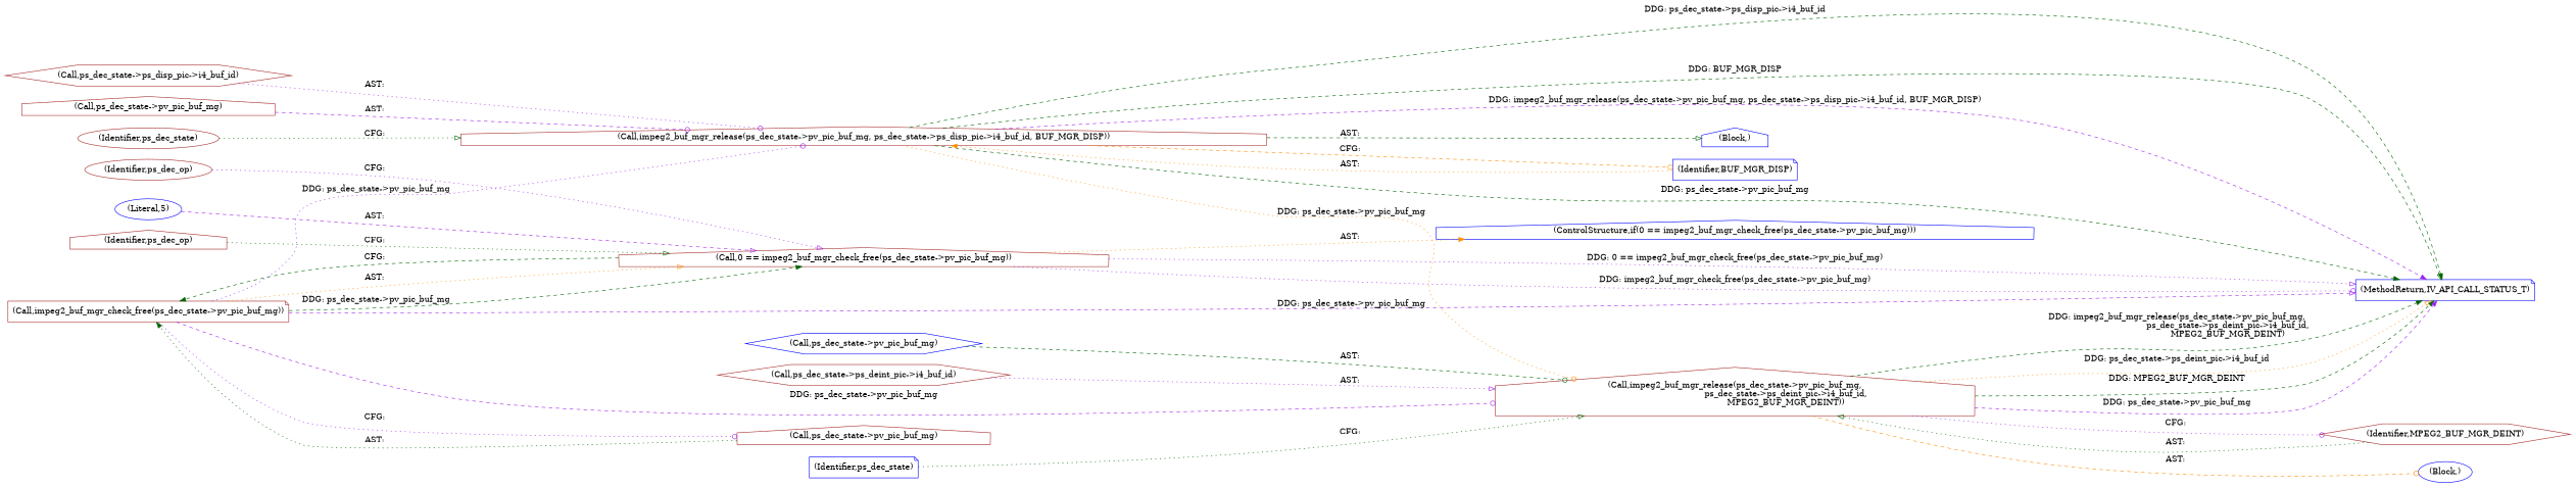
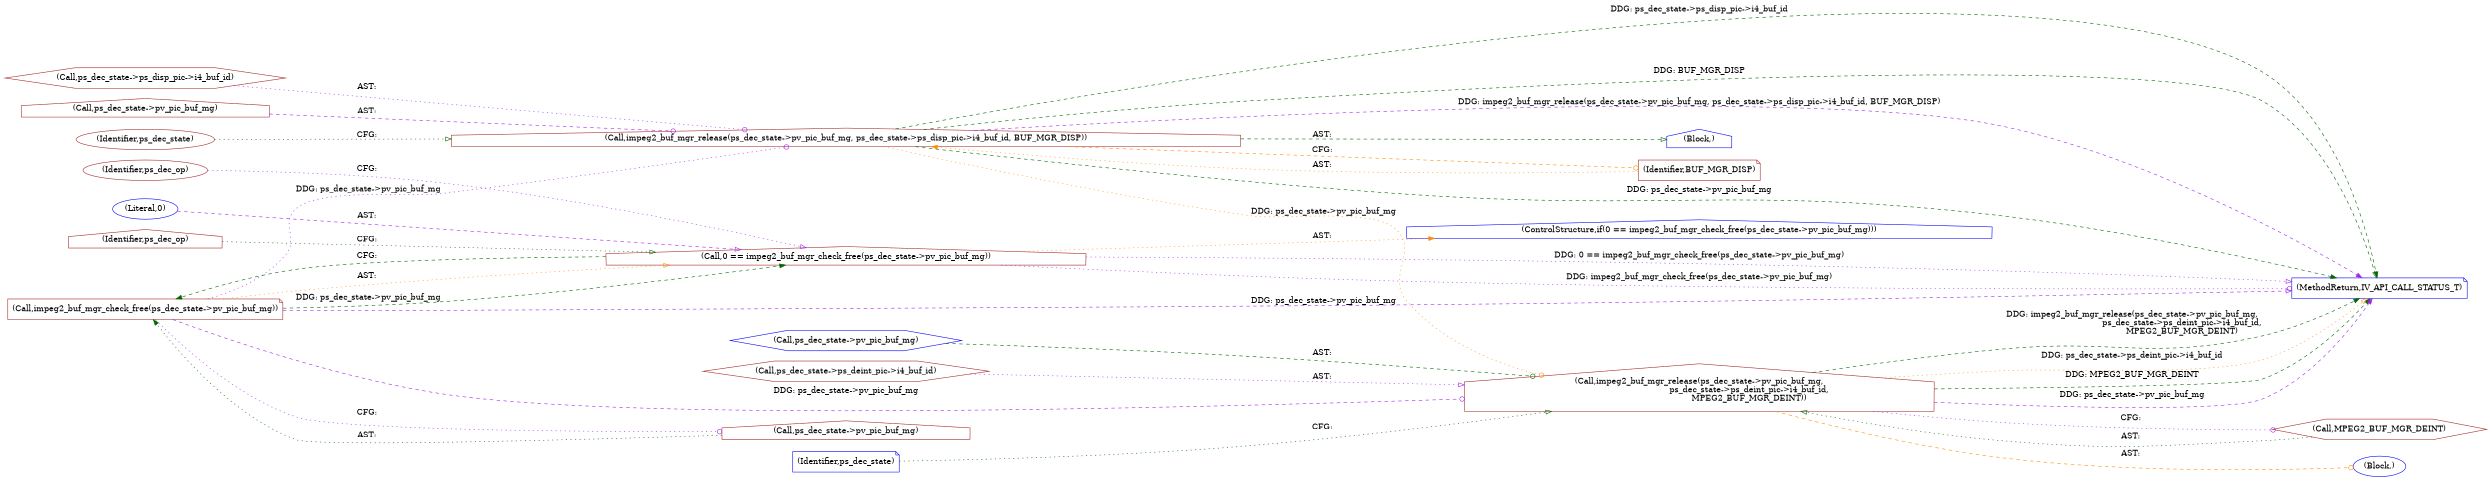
  digraph {
    rankdir=LR
    node [color=brown shape=house]
    edge [arrowhead=onormal color=darkgreen style=dotted]
    n1 [label="(Call,impeg2_buf_mgr_check_free(ps_dec_state->pv_pic_buf_mg))" shape=note]
    n2 [label="(Call,0 == impeg2_buf_mgr_check_free(ps_dec_state->pv_pic_buf_mg))"]
    n3 [label="(Call,impeg2_buf_mgr_release(ps_dec_state->pv_pic_buf_mg, ps_dec_state->ps_disp_pic->i4_buf_id, BUF_MGR_DISP))"]
    n4 [label="(Call,impeg2_buf_mgr_release(ps_dec_state->pv_pic_buf_mg,\n                                       ps_dec_state->ps_deint_pic->i4_buf_id,\n                                       MPEG2_BUF_MGR_DEINT))"]
    n5 [color=blue label="(MethodReturn,IV_API_CALL_STATUS_T)" shape=note]
    n6 [label="(Call,ps_dec_state->pv_pic_buf_mg)"]
    n7 [color=blue label="(ControlStructure,if(0 == impeg2_buf_mgr_check_free(ps_dec_state->pv_pic_buf_mg)))"]
    n8 [color=blue label="(Block,)"]
-   n9 [color=blue label="(Identifier,BUF_MGR_DISP)" shape=note]
-   n10 [label="(Identifier,MPEG2_BUF_MGR_DEINT)" shape=hexagon]
+   n9 [label="(Identifier,BUF_MGR_DISP)" shape=note]
+   n10 [label="(Call,MPEG2_BUF_MGR_DEINT)" shape=hexagon]
    n11 [color=blue label="(Block,)" shape=ellipse]
    n12 [label="(Identifier,ps_dec_op)" shape=ellipse]
    n13 [label="(Call,ps_dec_state->pv_pic_buf_mg)"]
-   n14 [color=blue label="(Literal,5)" shape=ellipse]
+   n14 [color=blue label="(Literal,0)" shape=ellipse]
    n15 [color=blue label="(Call,ps_dec_state->pv_pic_buf_mg)" shape=hexagon]
    n16 [label="(Call,ps_dec_state->ps_deint_pic->i4_buf_id)" shape=hexagon]
    n17 [label="(Identifier,ps_dec_state)" shape=ellipse]
    n18 [color=blue label="(Identifier,ps_dec_state)" shape=note]
    n19 [label="(Call,ps_dec_state->ps_disp_pic->i4_buf_id)" shape=hexagon]
    n20 [label="(Identifier,ps_dec_op)"]
    n1 -> n2 [color=darkorange label="AST: "]
    n1 -> n2 [arrowhead=normal label="DDG: ps_dec_state->pv_pic_buf_mg" style=dashed]
    n1 -> n3 [arrowhead=odot color=purple label="DDG: ps_dec_state->pv_pic_buf_mg"]
    n1 -> n4 [arrowhead=odot color=purple label="DDG: ps_dec_state->pv_pic_buf_mg" style=dashed]
    n1 -> n5 [color=purple label="DDG: ps_dec_state->pv_pic_buf_mg" style=dashed]
    n1 -> n6 [arrowhead=odot color=purple label="CFG: "]
    n2 -> n1 [arrowhead=normal label="CFG: " style=dashed]
    n2 -> n5 [color=purple label="DDG: 0 == impeg2_buf_mgr_check_free(ps_dec_state->pv_pic_buf_mg)"]
    n2 -> n5 [arrowhead=odot color=purple label="DDG: impeg2_buf_mgr_check_free(ps_dec_state->pv_pic_buf_mg)"]
    n2 -> n7 [arrowhead=normal color=darkorange label="AST: "]
    n3 -> n4 [arrowhead=odot color=darkorange label="DDG: ps_dec_state->pv_pic_buf_mg"]
    n3 -> n5 [arrowhead=normal label="DDG: ps_dec_state->pv_pic_buf_mg" style=dashed]
    n3 -> n5 [arrowhead=normal label="DDG: ps_dec_state->ps_disp_pic->i4_buf_id" style=dashed]
    n3 -> n5 [label="DDG: BUF_MGR_DISP" style=dashed]
    n3 -> n5 [arrowhead=normal color=purple label="DDG: impeg2_buf_mgr_release(ps_dec_state->pv_pic_buf_mg, ps_dec_state->ps_disp_pic->i4_buf_id, BUF_MGR_DISP)" style=dashed]
    n3 -> n8 [label="AST: " style=dashed]
    n3 -> n9 [arrowhead=odot color=darkorange label="CFG: " style=dashed]
    n4 -> n5 [arrowhead=normal label="DDG: MPEG2_BUF_MGR_DEINT" style=dashed]
    n4 -> n5 [arrowhead=normal color=purple label="DDG: ps_dec_state->pv_pic_buf_mg" style=dashed]
    n4 -> n5 [arrowhead=normal label="DDG: impeg2_buf_mgr_release(ps_dec_state->pv_pic_buf_mg,\n                                       ps_dec_state->ps_deint_pic->i4_buf_id,\n                                       MPEG2_BUF_MGR_DEINT)" style=dashed]
    n4 -> n5 [color=darkorange label="DDG: ps_dec_state->ps_deint_pic->i4_buf_id"]
    n4 -> n10 [arrowhead=odot color=purple label="CFG: "]
    n4 -> n11 [arrowhead=odot color=darkorange label="AST: " style=dashed]
    n6 -> n1 [arrowhead=normal label="AST: "]
    n9 -> n3 [arrowhead=normal color=darkorange label="AST: "]
    n10 -> n4 [label="AST: "]
    n12 -> n2 [color=purple label="CFG: "]
    n13 -> n3 [arrowhead=odot color=purple label="AST: " style=dashed]
    n14 -> n2 [color=purple label="AST: " style=dashed]
    n15 -> n4 [arrowhead=odot label="AST: " style=dashed]
    n16 -> n4 [color=purple label="AST: "]
    n17 -> n3 [label="CFG: "]
    n18 -> n4 [label="CFG: "]
    n19 -> n3 [arrowhead=odot color=purple label="AST: "]
    n20 -> n2 [label="CFG: "]
  }
